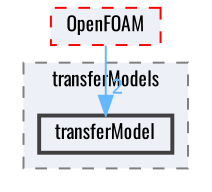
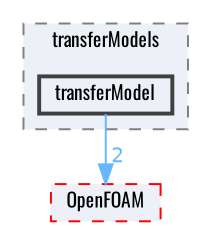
  digraph {
    compound=true
    fontname=Oswald
    node [fillcolor="#edf0f7" fontname=Oswald fontsize=10 shape=box]
    n1 [color=grey25 height=0.2 label=transferModel style="filled,bold" width=0.4]
    n2 [color=red height=0.2 label=OpenFOAM style="filled,dashed" width=0.4]
    subgraph cluster_1 {
      bgcolor="#edf0f7"
      fontsize=10
      label=transferModels
      pencolor=grey50
      style="filled,dashed"
      n1
    }
-   n2 -> n1 [color=steelblue1 fontcolor=steelblue1 fontname=Oswald fontsize=10 headlabel=2 labeldistance=1.5 labelfontname=Helvetica labelfontsize=10]
+   n1 -> n2 [color=steelblue1 fontcolor=steelblue1 fontname=Oswald fontsize=10 headlabel=2 labeldistance=1.5 labelfontname=Helvetica labelfontsize=10]
  }
